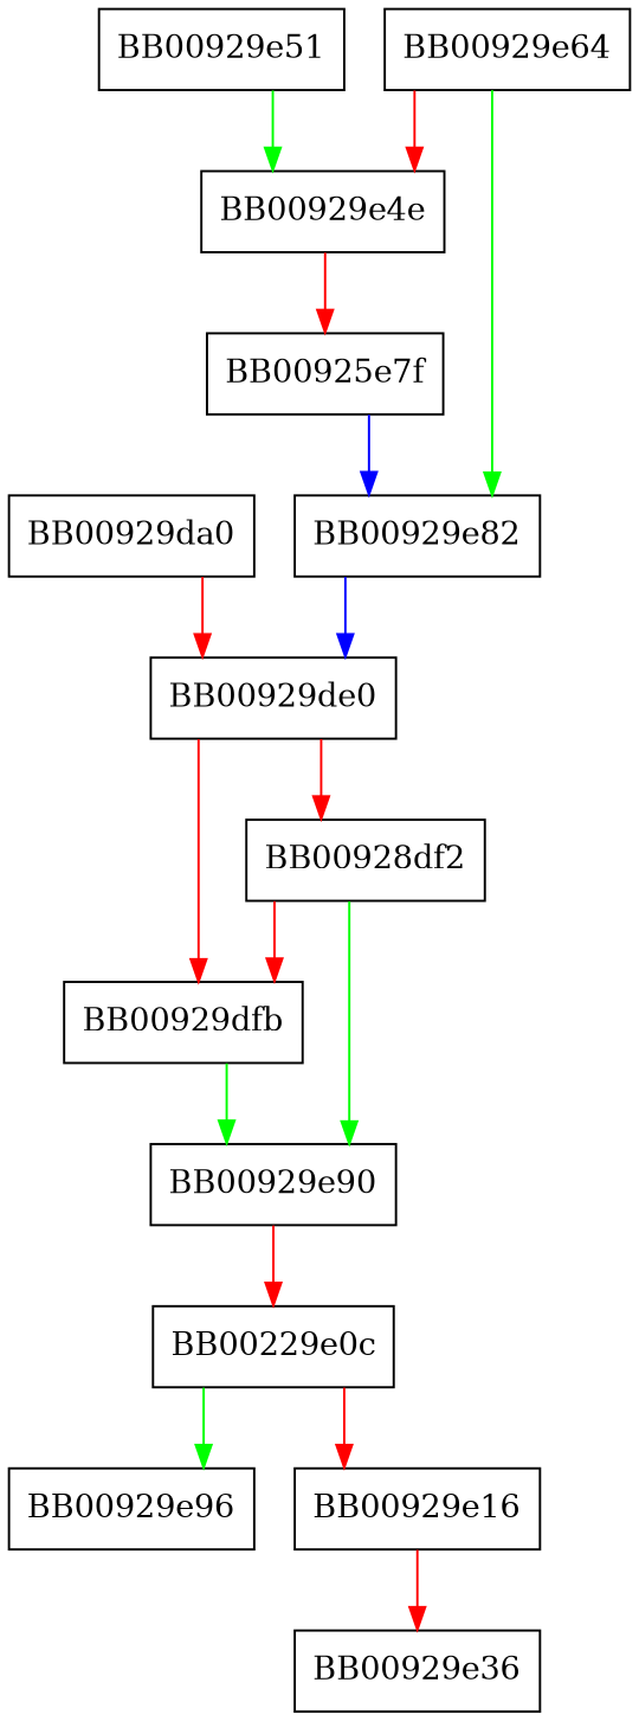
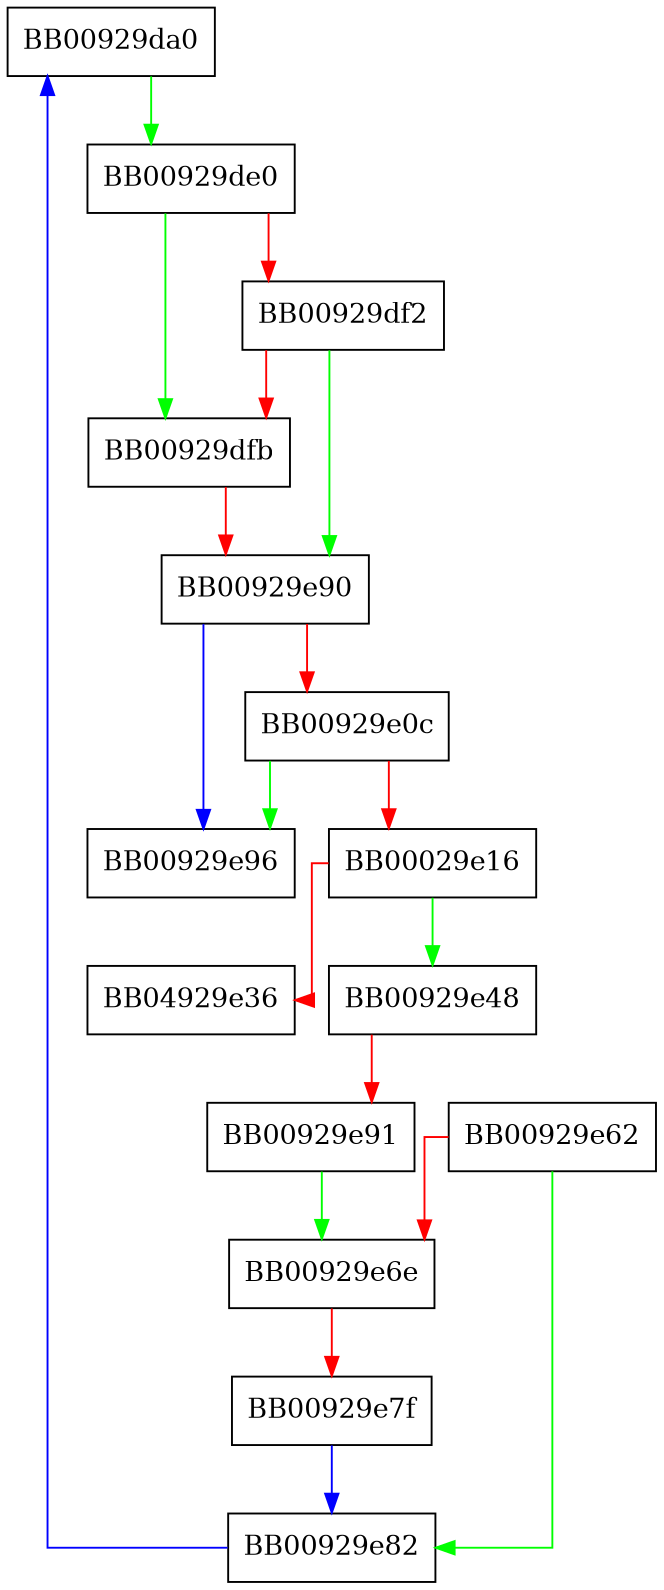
  digraph {
    splines=ortho
    node [shape=box]
    edge [color=red]
    BB00929da0
    BB00929de0
    BB00929dfb
-   BB00929df2 [label=BB00928df2]
+   BB00929df2
    BB00929e90
-   BB00929e0c [label=BB00229e0c]
+   BB00929e0c
    BB00929e96
-   BB00929e16
-   BB00929e36
-   BB00929e51
-   BB00929e6e [label=BB00929e4e]
-   BB00929e7f [label=BB00925e7f]
-   BB00929e64
+   BB00929e16 [label=BB00029e16]
+   BB00929e48
+   BB00929e36 [label=BB04929e36]
+   BB00929e51 [label=BB00929e91]
+   BB00929e6e
+   BB00929e7f
+   BB00929e64 [label=BB00929e62]
    BB00929e82
-   BB00929da0 -> BB00929de0
-   BB00929de0 -> BB00929dfb
+   BB00929da0 -> BB00929de0 [color=green]
+   BB00929de0 -> BB00929dfb [color=green]
    BB00929de0 -> BB00929df2
-   BB00929dfb -> BB00929e90 [color=green]
+   BB00929dfb -> BB00929e90
    BB00929df2 -> BB00929dfb
    BB00929df2 -> BB00929e90 [color=green]
    BB00929e90 -> BB00929e0c
+   BB00929e90 -> BB00929e96 [color=blue]
    BB00929e0c -> BB00929e96 [color=green]
    BB00929e0c -> BB00929e16
+   BB00929e16 -> BB00929e48 [color=green]
    BB00929e16 -> BB00929e36
+   BB00929e48 -> BB00929e51
    BB00929e51 -> BB00929e6e [color=green]
    BB00929e6e -> BB00929e7f
    BB00929e7f -> BB00929e82 [color=blue]
    BB00929e64 -> BB00929e6e
    BB00929e64 -> BB00929e82 [color=green]
-   BB00929e82 -> BB00929de0 [color=blue]
+   BB00929e82 -> BB00929da0 [color=blue]
  }
